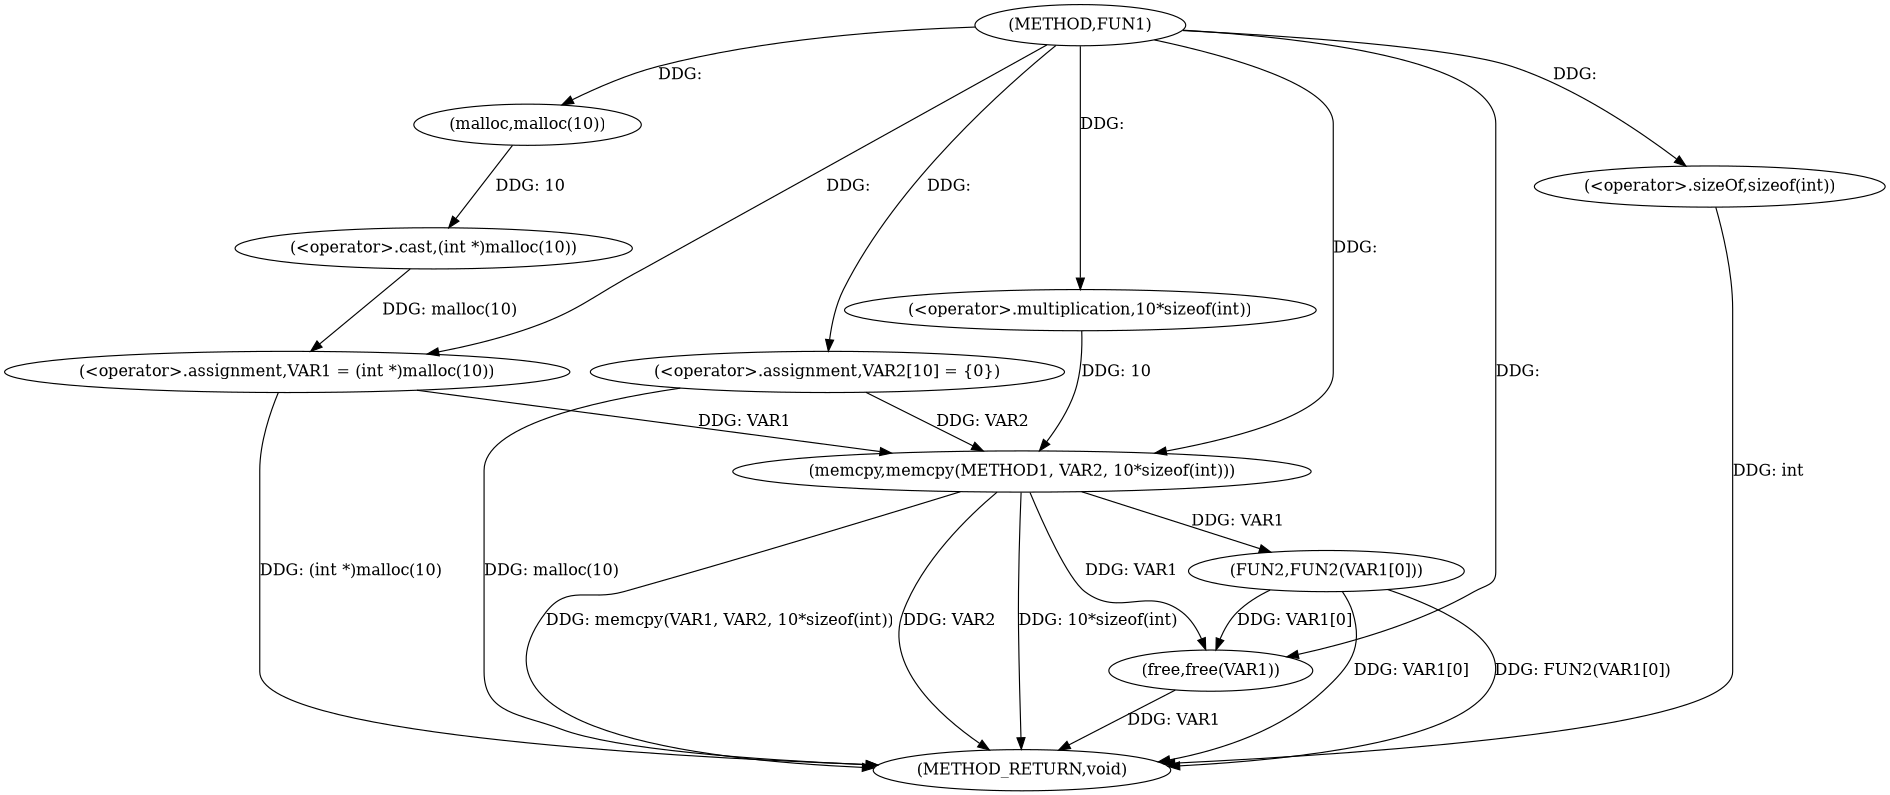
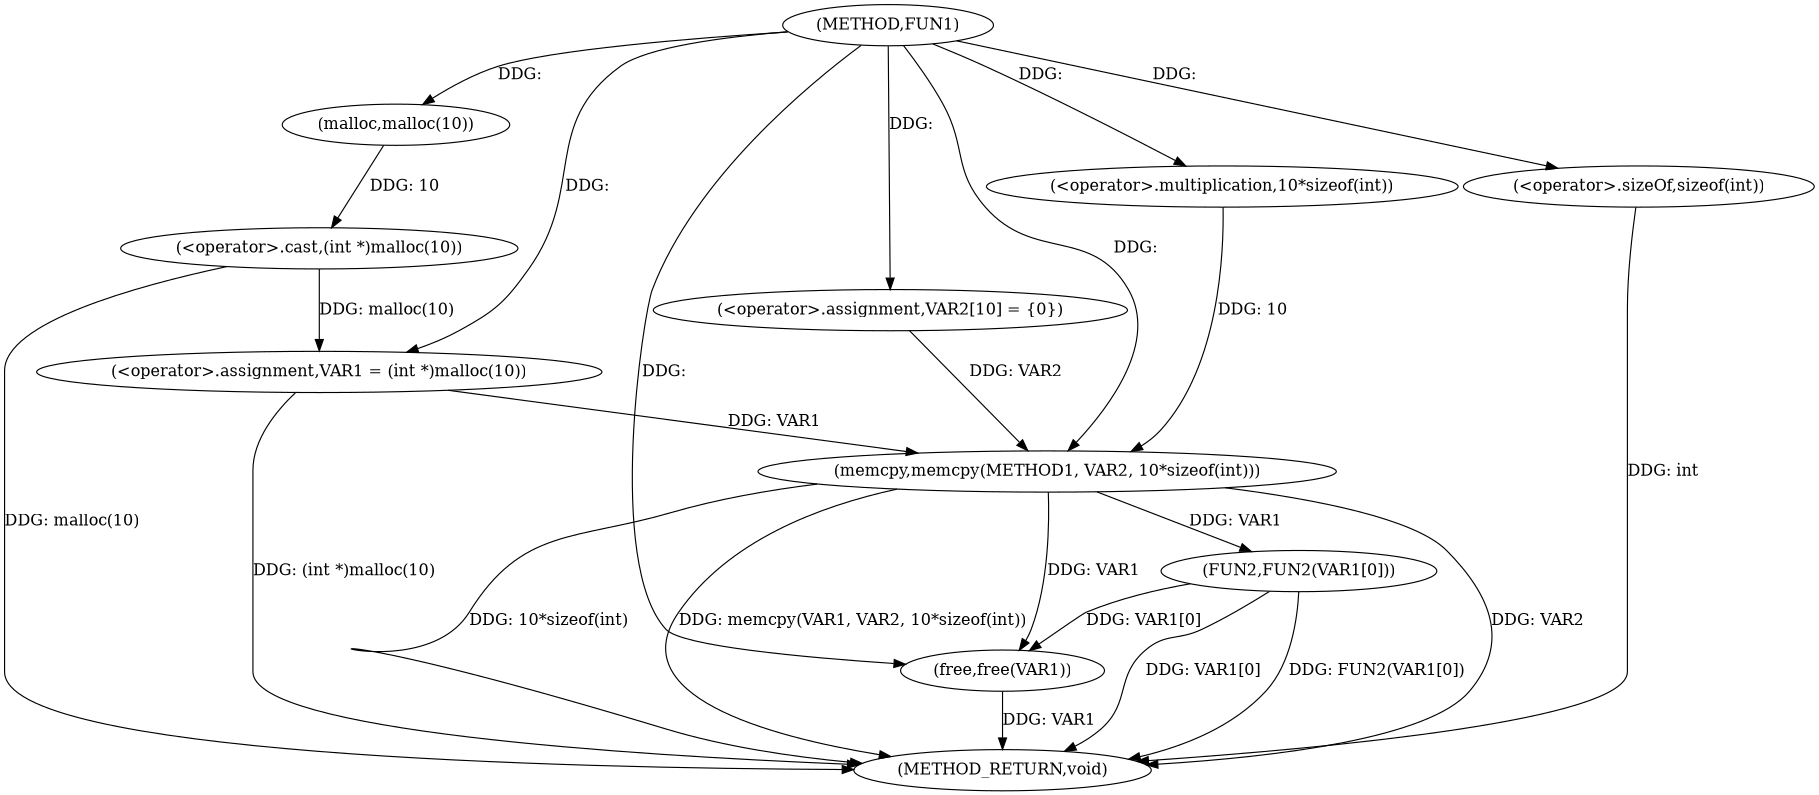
  digraph {
    n1 [label="(METHOD,FUN1)"]
    n2 [label="(<operator>.assignment,VAR1 = (int *)malloc(10))"]
    n3 [label="(malloc,malloc(10))"]
    n4 [label="(<operator>.assignment,VAR2[10] = {0})"]
    n5 [label="(memcpy,memcpy(METHOD1, VAR2, 10*sizeof(int)))"]
    n6 [label="(<operator>.multiplication,10*sizeof(int))"]
    n7 [label="(<operator>.sizeOf,sizeof(int))"]
    n8 [label="(free,free(VAR1))"]
    n9 [label="(METHOD_RETURN,void)"]
    n10 [label="(<operator>.cast,(int *)malloc(10))"]
    n11 [label="(FUN2,FUN2(VAR1[0]))"]
    n1 -> n2 [label="DDG: "]
    n1 -> n3 [label="DDG: "]
    n1 -> n4 [label="DDG: "]
    n1 -> n5 [label="DDG: "]
    n1 -> n6 [label="DDG: "]
    n1 -> n7 [label="DDG: "]
    n1 -> n8 [label="DDG: "]
    n2 -> n5 [label="DDG: VAR1"]
    n2 -> n9 [label="DDG: (int *)malloc(10)"]
    n3 -> n10 [label="DDG: 10"]
    n4 -> n5 [label="DDG: VAR2"]
    n5 -> n8 [label="DDG: VAR1"]
    n5 -> n9 [label="DDG: VAR2"]
    n5 -> n9 [label="DDG: 10*sizeof(int)"]
    n5 -> n9 [label="DDG: memcpy(VAR1, VAR2, 10*sizeof(int))"]
    n5 -> n11 [label="DDG: VAR1"]
    n6 -> n5 [label="DDG: 10"]
    n7 -> n9 [label="DDG: int"]
    n8 -> n9 [label="DDG: VAR1"]
    n10 -> n2 [label="DDG: malloc(10)"]
-   n4 -> n9 [label="DDG: malloc(10)"]
+   n10 -> n9 [label="DDG: malloc(10)"]
    n11 -> n8 [label="DDG: VAR1[0]"]
    n11 -> n9 [label="DDG: FUN2(VAR1[0])"]
    n11 -> n9 [label="DDG: VAR1[0]"]
  }
